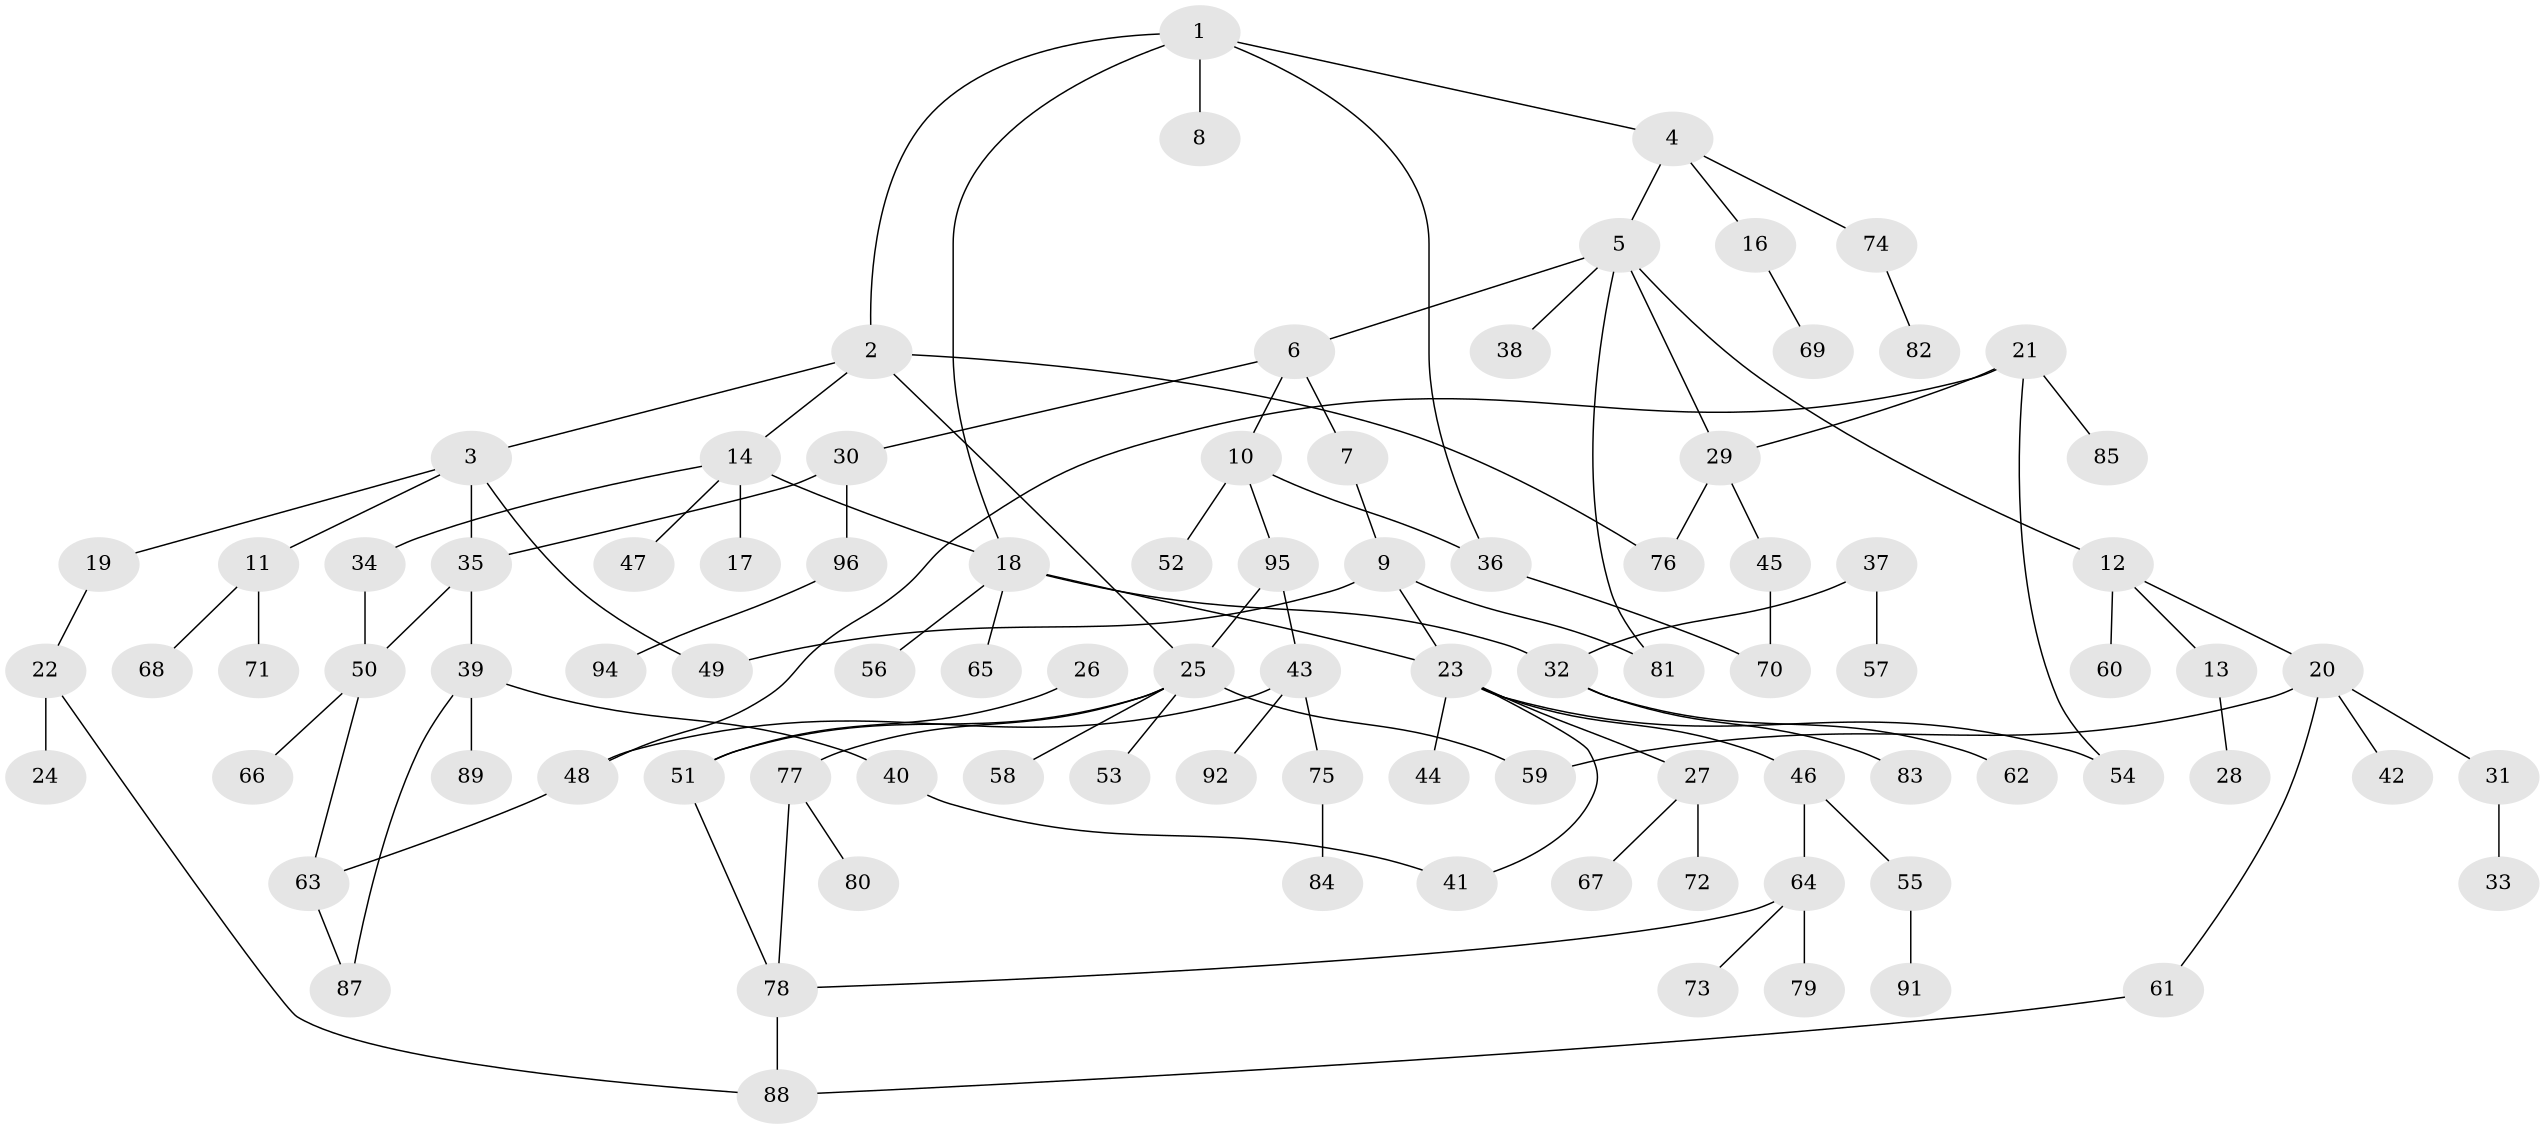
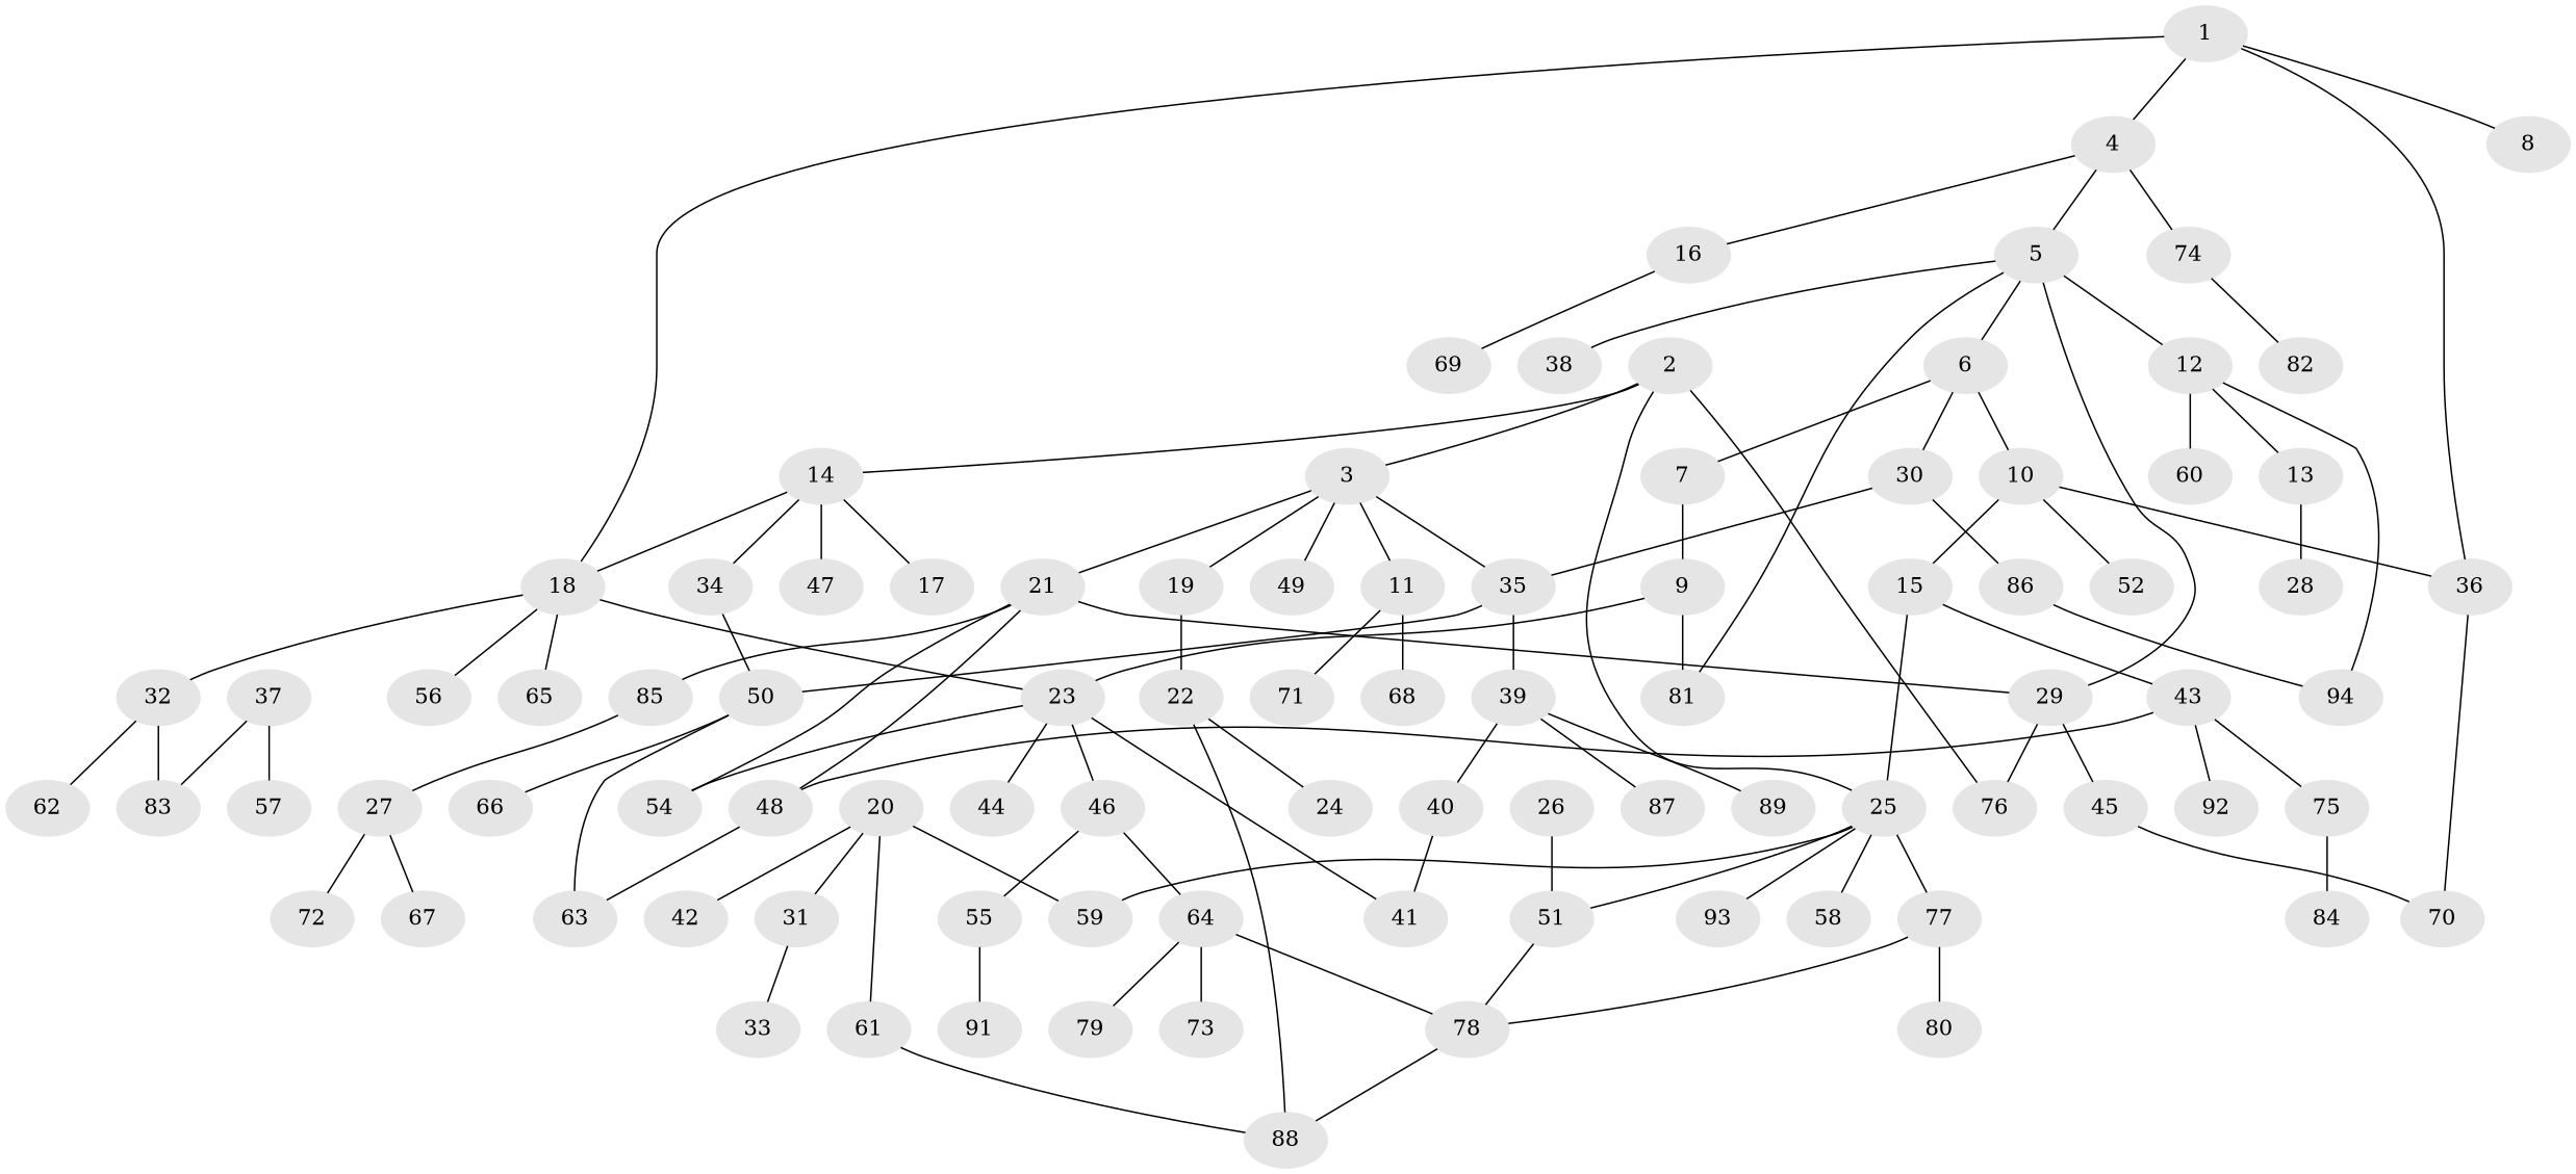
  graph {
    node [color=gray90 style=filled]
    1
    2
    4
    8
    18
    36
    3
    14
    25
    76
    5
    16
    74
    23
    32
    56
    65
    70
    37
    83
    57
    11
    19
    21
    35
    49
    17
    34
    47
    59
-   53
+   53 [label=93]
    58
    77
    51
    68
    71
    22
    29
    48
    54
    85
    50
    39
    6
    12
    38
    81
    69
    82
    7
    10
    30
    13
    20
    60
    45
    9
-   15 [label=95]
+   15
    52
-   86 [label=96]
+   86
    27
    41
    44
    46
    43
    28
    31
    42
    61
    75
    92
    62
    24
    88
    33
    63
    67
    72
    55
    64
    26
    78
    80
    n84 [label=94]
    66
    40
    87
    89
    84
    91
    73
    79
-   1 -- 2
    1 -- 4
    1 -- 8
    1 -- 18
    1 -- 36
    2 -- 3
    2 -- 14
    2 -- 25
    2 -- 76
    4 -- 5
    4 -- 16
    4 -- 74
    18 -- 23
    18 -- 32
    18 -- 56
    18 -- 65
    36 -- 70
    3 -- 11
    3 -- 19
+   3 -- 21
    3 -- 35
    3 -- 49
    14 -- 18
    14 -- 17
    14 -- 34
    14 -- 47
    25 -- 59
    25 -- 53
    25 -- 58
    25 -- 77
    25 -- 51
    5 -- 29
    5 -- 6
    5 -- 12
    5 -- 38
    5 -- 81
    16 -- 69
    74 -- 82
    23 -- 54
-   23 -- 27
+   85 -- 27
    23 -- 41
    23 -- 44
    23 -- 46
    32 -- 83
    32 -- 62
-   37 -- 32
+   37 -- 83
    37 -- 57
    11 -- 68
    11 -- 71
    19 -- 22
    21 -- 29
    21 -- 48
    21 -- 54
    21 -- 85
    35 -- 50
    35 -- 39
    34 -- 50
    77 -- 78
    77 -- 80
    51 -- 78
    22 -- 24
    22 -- 88
    29 -- 76
    29 -- 45
    48 -- 63
    50 -- 63
    50 -- 66
    39 -- 40
    39 -- 87
    39 -- 89
    6 -- 7
    6 -- 10
    6 -- 30
    12 -- 13
-   12 -- 20
+   12 -- n84
    12 -- 60
    7 -- 9
    10 -- 36
    10 -- 15
    10 -- 52
    30 -- 35
    30 -- 86
    13 -- 28
    20 -- 59
    20 -- 31
    20 -- 42
    20 -- 61
    45 -- 70
    9 -- 23
-   9 -- 49
    9 -- 81
    15 -- 25
    15 -- 43
    86 -- n84
    27 -- 67
    27 -- 72
    46 -- 55
    46 -- 64
    43 -- 48
    43 -- 75
    43 -- 92
    31 -- 33
    61 -- 88
    75 -- 84
-   63 -- 87
    55 -- 91
    64 -- 78
    64 -- 73
    64 -- 79
    26 -- 51
    78 -- 88
    40 -- 41
  }
